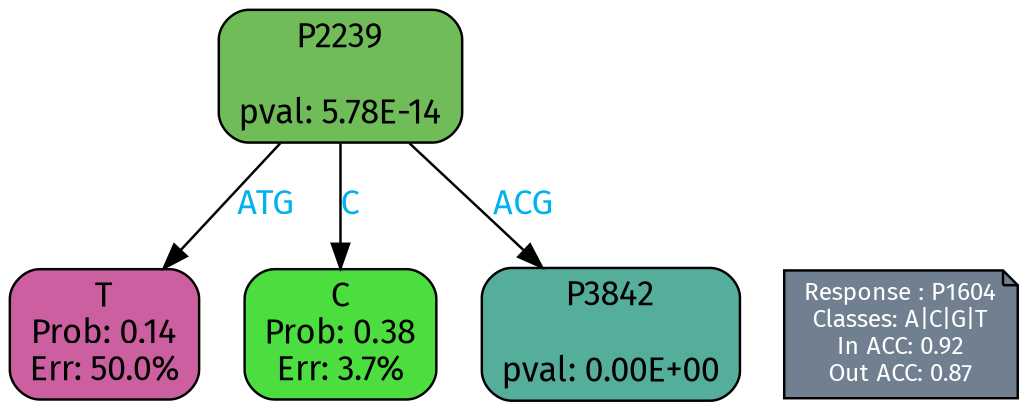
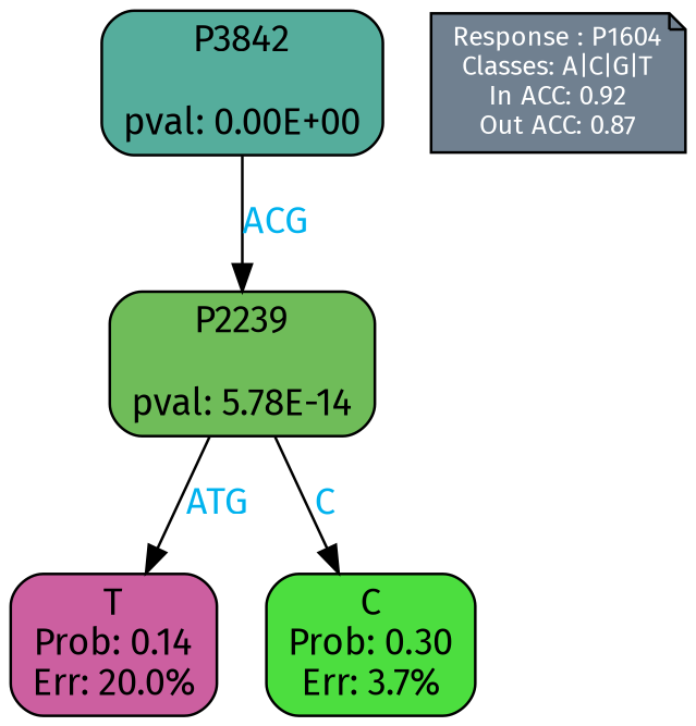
  digraph {
    fontname="Fira Sans"
    ranksep=equally
    splines=polylines
    node [color=black fontname="Fira Sans" shape=box style="filled, rounded"]
    edge [fontcolor=deepskyblue2 fontname="Fira Sans"]
-   n1 [fillcolor="#cc5fa0" label="T\nProb: 0.14\nErr: 50.0%"]
-   n2 [fillcolor="#4cde3f" label="C\nProb: 0.38\nErr: 3.7%"]
+   n1 [fillcolor="#cc5fa0" label="T\nProb: 0.14\nErr: 20.0%"]
+   n2 [fillcolor="#4cde3f" label="C\nProb: 0.30\nErr: 3.7%"]
    n3 [align=left fillcolor=slategray fontcolor=white fontsize=10 label="Response : P1604\nClasses: A|C|G|T\nIn ACC: 0.92\nOut ACC: 0.87\n" shape=note style=filled]
    n4 [fillcolor="#55ad9c" label="P3842\n\npval: 0.00E+00"]
    n5 [fillcolor="#6fbc59" label="P2239\n\npval: 5.78E-14"]
    subgraph sub_1 {
      rank=same
      n1
      n2
    }
    subgraph sub_2 {
      rank=same
      n3
      n4
    }
-   n5 -> n4 [label=ACG]
+   n4 -> n5 [label=ACG]
    n5 -> n1 [label=ATG]
    n5 -> n2 [label=C]
  }
